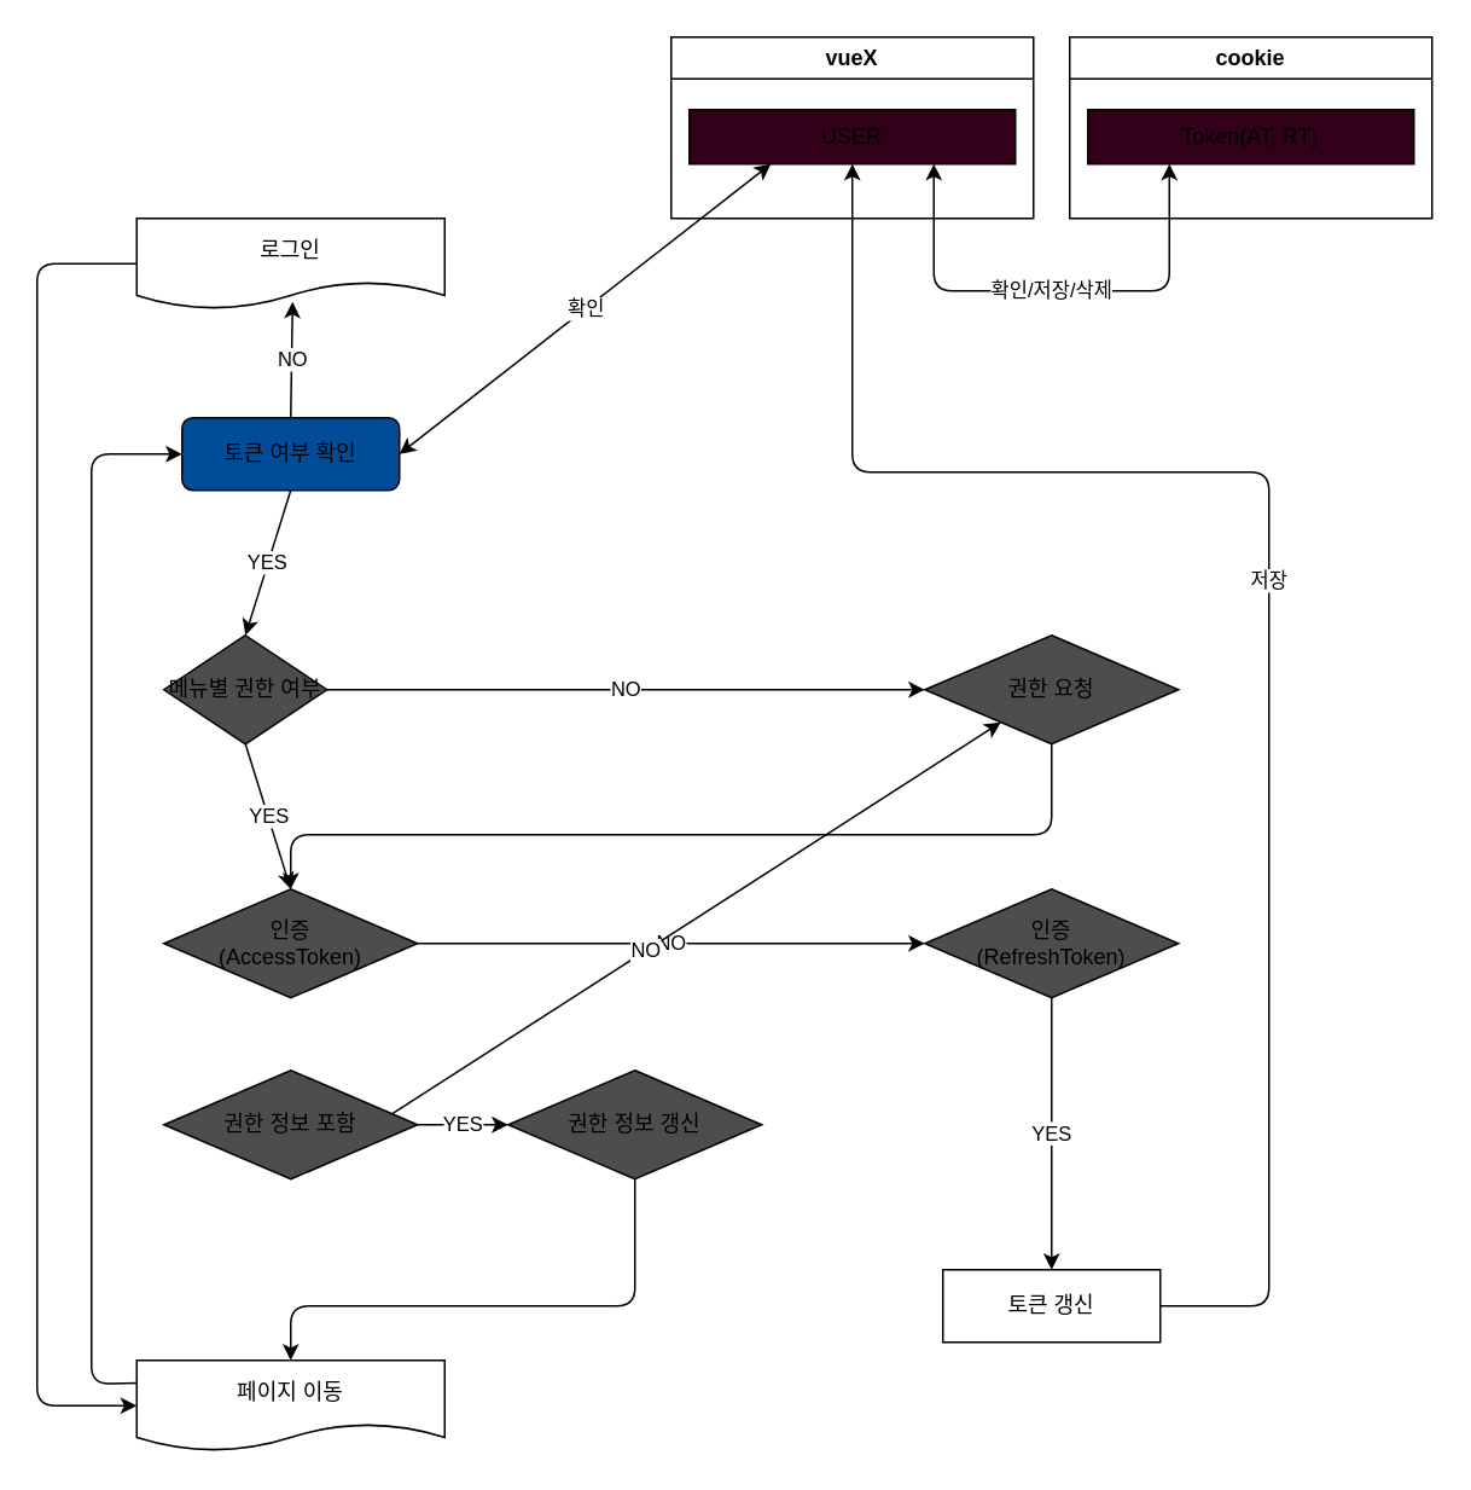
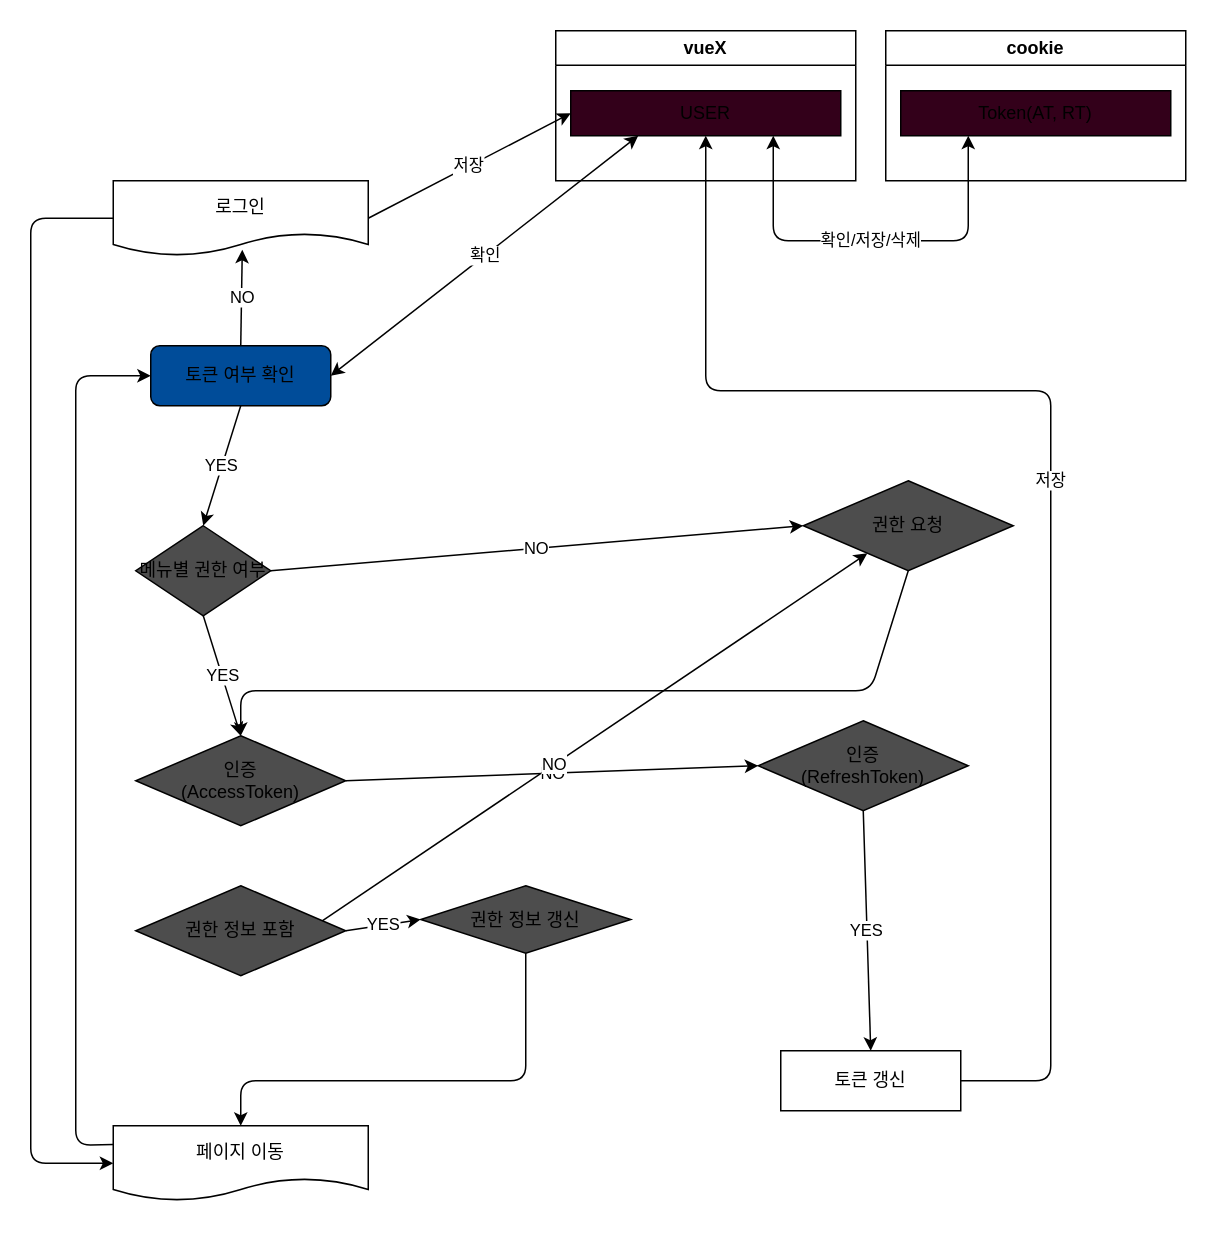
  <mxCell id="0" />
  <mxCell id="1" parent="0" />
  <mxCell id="2" value="NO" style="edgeStyle=none;html=1;exitX=1;exitY=0.5;exitDx=0;exitDy=0;entryX=0;entryY=0.5;entryDx=0;entryDy=0;" parent="1" source="3" target="12" edge="1"><mxGeometry relative="1" as="geometry" /></mxCell>
  <mxCell id="3" value="인증&lt;br&gt;(AccessToken)" style="rhombus;whiteSpace=wrap;html=1;fillColor=#4D4D4D;" parent="1" vertex="1"><mxGeometry x="90" y="490" width="140" height="60" as="geometry" /></mxCell>
  <mxCell id="4" value="YES" style="edgeStyle=none;html=1;exitX=0.5;exitY=1;exitDx=0;exitDy=0;entryX=0.5;entryY=0;entryDx=0;entryDy=0;" parent="1" target="23" edge="1"><mxGeometry relative="1" as="geometry"><mxPoint x="270" y="330" as="targetPoint" /><mxPoint x="160" y="270" as="sourcePoint" /></mxGeometry></mxCell>
  <mxCell id="5" value="NO" style="edgeStyle=none;html=1;exitX=0.5;exitY=0;exitDx=0;exitDy=0;entryX=0.506;entryY=0.92;entryDx=0;entryDy=0;entryPerimeter=0;" parent="1" target="8" edge="1"><mxGeometry relative="1" as="geometry"><mxPoint x="160" y="230" as="sourcePoint" /></mxGeometry></mxCell>
+ <mxCell id="6" value="저장" style="html=1;exitX=1;exitY=0.5;exitDx=0;exitDy=0;entryX=0;entryY=0.5;entryDx=0;entryDy=0;startArrow=none;startFill=0;" parent="1" source="8" target="17" edge="1"><mxGeometry relative="1" as="geometry" /></mxCell>
  <mxCell id="7" style="edgeStyle=none;html=1;exitX=0;exitY=0.5;exitDx=0;exitDy=0;entryX=0;entryY=0.5;entryDx=0;entryDy=0;" parent="1" source="8" target="10" edge="1"><mxGeometry relative="1" as="geometry"><Array as="points"><mxPoint x="20" y="145" /><mxPoint x="20" y="775" /></Array></mxGeometry></mxCell>
  <mxCell id="8" value="로그인" style="shape=document;whiteSpace=wrap;html=1;boundedLbl=1;" parent="1" vertex="1"><mxGeometry x="75" y="120" width="170" height="50" as="geometry" /></mxCell>
  <mxCell id="9" style="edgeStyle=none;html=1;exitX=0;exitY=0.25;exitDx=0;exitDy=0;entryX=0;entryY=0.5;entryDx=0;entryDy=0;startArrow=none;startFill=0;" parent="1" source="10" edge="1"><mxGeometry relative="1" as="geometry"><Array as="points"><mxPoint x="50" y="763" /><mxPoint x="50" y="250" /></Array><mxPoint x="100" y="250" as="targetPoint" /></mxGeometry></mxCell>
  <mxCell id="10" value="페이지 이동" style="shape=document;whiteSpace=wrap;html=1;boundedLbl=1;" parent="1" vertex="1"><mxGeometry x="75" y="750" width="170" height="50" as="geometry" /></mxCell>
  <mxCell id="11" value="YES" style="edgeStyle=none;html=1;exitX=0.5;exitY=1;exitDx=0;exitDy=0;entryX=0.5;entryY=0;entryDx=0;entryDy=0;" parent="1" source="12" target="14" edge="1"><mxGeometry relative="1" as="geometry" /></mxCell>
- <mxCell id="12" value="인증&lt;br&gt;(RefreshToken)" style="rhombus;whiteSpace=wrap;html=1;fillColor=#4D4D4D;" parent="1" vertex="1"><mxGeometry x="510" y="490" width="140" height="60" as="geometry" /></mxCell>
+ <mxCell id="12" value="인증&lt;br&gt;(RefreshToken)" style="rhombus;whiteSpace=wrap;html=1;fillColor=#4D4D4D;" parent="1" vertex="1"><mxGeometry x="505" y="480" width="140" height="60" as="geometry" /></mxCell>
  <mxCell id="13" value="저장" style="edgeStyle=none;html=1;exitX=1;exitY=0.5;exitDx=0;exitDy=0;entryX=0.5;entryY=1;entryDx=0;entryDy=0;startArrow=none;startFill=0;" parent="1" source="14" target="17" edge="1"><mxGeometry relative="1" as="geometry"><Array as="points"><mxPoint x="700" y="720" /><mxPoint x="700" y="260" /><mxPoint x="470" y="260" /></Array></mxGeometry></mxCell>
  <mxCell id="14" value="토큰 갱신" style="rounded=0;whiteSpace=wrap;html=1;" parent="1" vertex="1"><mxGeometry x="520" y="700" width="120" height="40" as="geometry" /></mxCell>
  <mxCell id="15" value="확인" style="edgeStyle=none;html=1;exitX=0.25;exitY=1;exitDx=0;exitDy=0;entryX=1;entryY=0.5;entryDx=0;entryDy=0;startArrow=classic;startFill=1;" parent="1" source="17" edge="1"><mxGeometry relative="1" as="geometry"><mxPoint x="220" y="250" as="targetPoint" /></mxGeometry></mxCell>
  <mxCell id="16" value="vueX" style="swimlane;whiteSpace=wrap;html=1;" parent="1" vertex="1"><mxGeometry x="370" y="20" width="200" height="100" as="geometry" /></mxCell>
  <mxCell id="17" value="USER" style="whiteSpace=wrap;html=1;fillColor=#33001A;" parent="16" vertex="1"><mxGeometry x="10" y="40" width="180" height="30" as="geometry" /></mxCell>
  <mxCell id="18" value="cookie" style="swimlane;whiteSpace=wrap;html=1;" parent="1" vertex="1"><mxGeometry x="590" y="20" width="200" height="100" as="geometry" /></mxCell>
  <mxCell id="19" value="Token(AT, RT)" style="whiteSpace=wrap;html=1;fillColor=#33001A;" parent="18" vertex="1"><mxGeometry x="10" y="40" width="180" height="30" as="geometry" /></mxCell>
  <mxCell id="20" value="확인/저장/삭제" style="edgeStyle=none;html=1;exitX=0.75;exitY=1;exitDx=0;exitDy=0;entryX=0.25;entryY=1;entryDx=0;entryDy=0;startArrow=classic;startFill=1;" parent="1" source="17" target="19" edge="1"><mxGeometry relative="1" as="geometry"><Array as="points"><mxPoint x="515" y="160" /><mxPoint x="645" y="160" /></Array></mxGeometry></mxCell>
  <mxCell id="21" value="YES" style="edgeStyle=none;html=1;exitX=0.5;exitY=1;exitDx=0;exitDy=0;entryX=0.5;entryY=0;entryDx=0;entryDy=0;startArrow=none;startFill=0;" parent="1" source="23" target="3" edge="1"><mxGeometry relative="1" as="geometry" /></mxCell>
  <mxCell id="22" value="NO" style="edgeStyle=none;html=1;exitX=1;exitY=0.5;exitDx=0;exitDy=0;entryX=0;entryY=0.5;entryDx=0;entryDy=0;startArrow=none;startFill=0;" parent="1" source="23" target="25" edge="1"><mxGeometry relative="1" as="geometry" /></mxCell>
  <mxCell id="23" value="메뉴별 권한 여부" style="rhombus;whiteSpace=wrap;html=1;fillColor=#4D4D4D;" parent="1" vertex="1"><mxGeometry x="90" y="350" width="90" height="60" as="geometry" /></mxCell>
  <mxCell id="24" style="edgeStyle=none;html=1;exitX=0.5;exitY=1;exitDx=0;exitDy=0;entryX=0.5;entryY=0;entryDx=0;entryDy=0;startArrow=none;startFill=0;" parent="1" source="25" target="3" edge="1"><mxGeometry relative="1" as="geometry"><Array as="points"><mxPoint x="580" y="460" /><mxPoint x="380" y="460" /><mxPoint x="160" y="460" /></Array></mxGeometry></mxCell>
- <mxCell id="25" value="권한 요청" style="rhombus;whiteSpace=wrap;html=1;fillColor=#4D4D4D;" parent="1" vertex="1"><mxGeometry x="510" y="350" width="140" height="60" as="geometry" /></mxCell>
+ <mxCell id="25" value="권한 요청" style="rhombus;whiteSpace=wrap;html=1;fillColor=#4D4D4D;" parent="1" vertex="1"><mxGeometry x="535" y="320" width="140" height="60" as="geometry" /></mxCell>
  <mxCell id="26" value="NO" style="edgeStyle=none;html=1;exitX=0.5;exitY=1;exitDx=0;exitDy=0;startArrow=none;startFill=0;" parent="1" source="28" target="25" edge="1"><mxGeometry relative="1" as="geometry" /></mxCell>
  <mxCell id="27" value="YES" style="edgeStyle=none;html=1;exitX=1;exitY=0.5;exitDx=0;exitDy=0;entryX=0;entryY=0.5;entryDx=0;entryDy=0;startArrow=none;startFill=0;" parent="1" source="28" target="30" edge="1"><mxGeometry relative="1" as="geometry" /></mxCell>
  <mxCell id="28" value="권한 정보 포함" style="rhombus;whiteSpace=wrap;html=1;fillColor=#4D4D4D;" parent="1" vertex="1"><mxGeometry x="90" y="590" width="140" height="60" as="geometry" /></mxCell>
  <mxCell id="29" style="edgeStyle=none;html=1;exitX=0.5;exitY=1;exitDx=0;exitDy=0;entryX=0.5;entryY=0;entryDx=0;entryDy=0;startArrow=none;startFill=0;" parent="1" source="30" target="10" edge="1"><mxGeometry relative="1" as="geometry"><Array as="points"><mxPoint x="350" y="720" /><mxPoint x="160" y="720" /></Array></mxGeometry></mxCell>
- <mxCell id="30" value="권한 정보 갱신" style="rhombus;whiteSpace=wrap;html=1;fillColor=#4D4D4D;" parent="1" vertex="1"><mxGeometry x="280" y="590" width="140" height="60" as="geometry" /></mxCell>
+ <mxCell id="30" value="권한 정보 갱신" style="rhombus;whiteSpace=wrap;html=1;fillColor=#4D4D4D;" parent="1" vertex="1"><mxGeometry x="280" y="590" width="140" height="45" as="geometry" /></mxCell>
  <mxCell id="31" value="토큰 여부 확인" style="rounded=1;whiteSpace=wrap;html=1;fillColor=#004C99;" parent="1" vertex="1"><mxGeometry x="100" y="230" width="120" height="40" as="geometry" /></mxCell>
